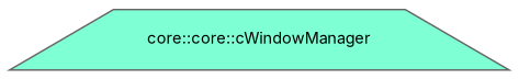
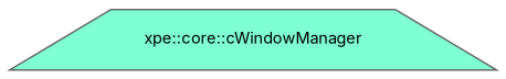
  digraph {
    rankdir=TB
    fontname=Inter
-   n1 [color=grey40 fillcolor=aquamarine fontname=Inter fontsize=10 height=0.2 label="core::core::cWindowManager" shape=trapezium style=filled width=0.4]
+   n1 [color=grey40 fillcolor=aquamarine fontname=Inter fontsize=10 height=0.2 label="xpe::core::cWindowManager" shape=trapezium style=filled width=0.4]
  }
